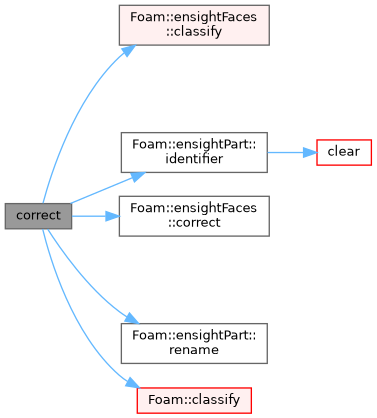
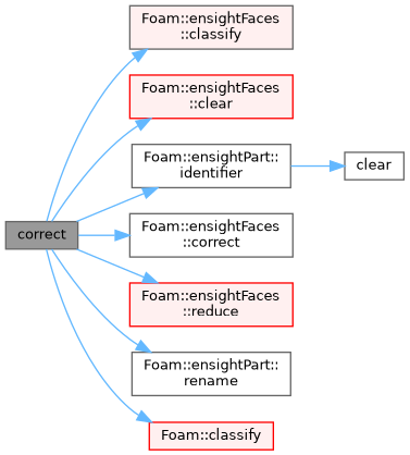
  digraph {
    rankdir=LR
    node [color=grey40 fillcolor="#FFF0F0" fontname=Helvetica fontsize=10 shape=box style=filled]
    edge [color=steelblue1 fontname=Helvetica fontsize=10 labelfontname=Helvetica labelfontsize=10 style=solid]
    n1 [color=gray40 fillcolor=grey60 fontcolor=black height=0.2 label=correct width=0.4]
    n2 [height=0.2 label="Foam::ensightFaces\l::classify" width=0.4]
+   n3 [color=red height=0.2 label="Foam::ensightFaces\l::clear" width=0.4]
    n4 [fillcolor=white height=0.2 label="Foam::ensightPart::\lidentifier" width=0.4]
    n5 [fillcolor=white height=0.2 label="Foam::ensightFaces\l::correct" width=0.4]
+   n6 [color=red height=0.2 label="Foam::ensightFaces\l::reduce" width=0.4]
    n7 [fillcolor=white height=0.2 label="Foam::ensightPart::\lrename" width=0.4]
    n8 [color=red height=0.2 label="Foam::classify" width=0.4]
-   n9 [color=red fillcolor=white height=0.2 label=clear width=0.4]
+   n9 [fillcolor=white height=0.2 label=clear width=0.4]
    n1 -> n2
+   n1 -> n3
    n1 -> n4
    n1 -> n5
+   n1 -> n6
    n1 -> n7
    n1 -> n8
    n4 -> n9
  }
